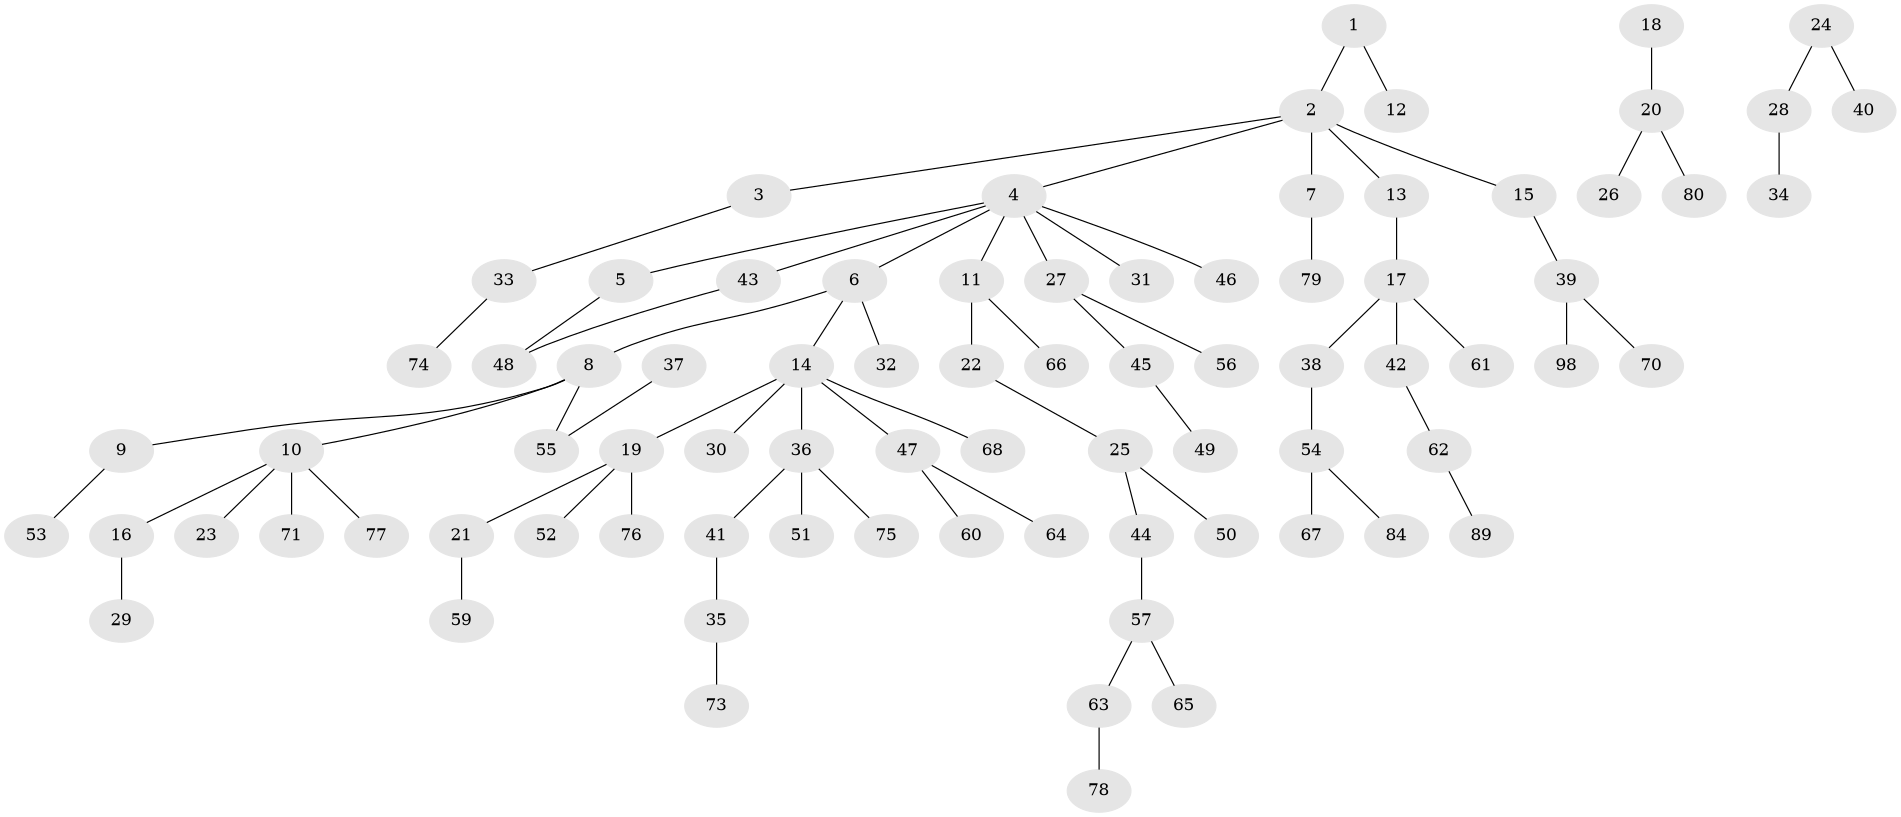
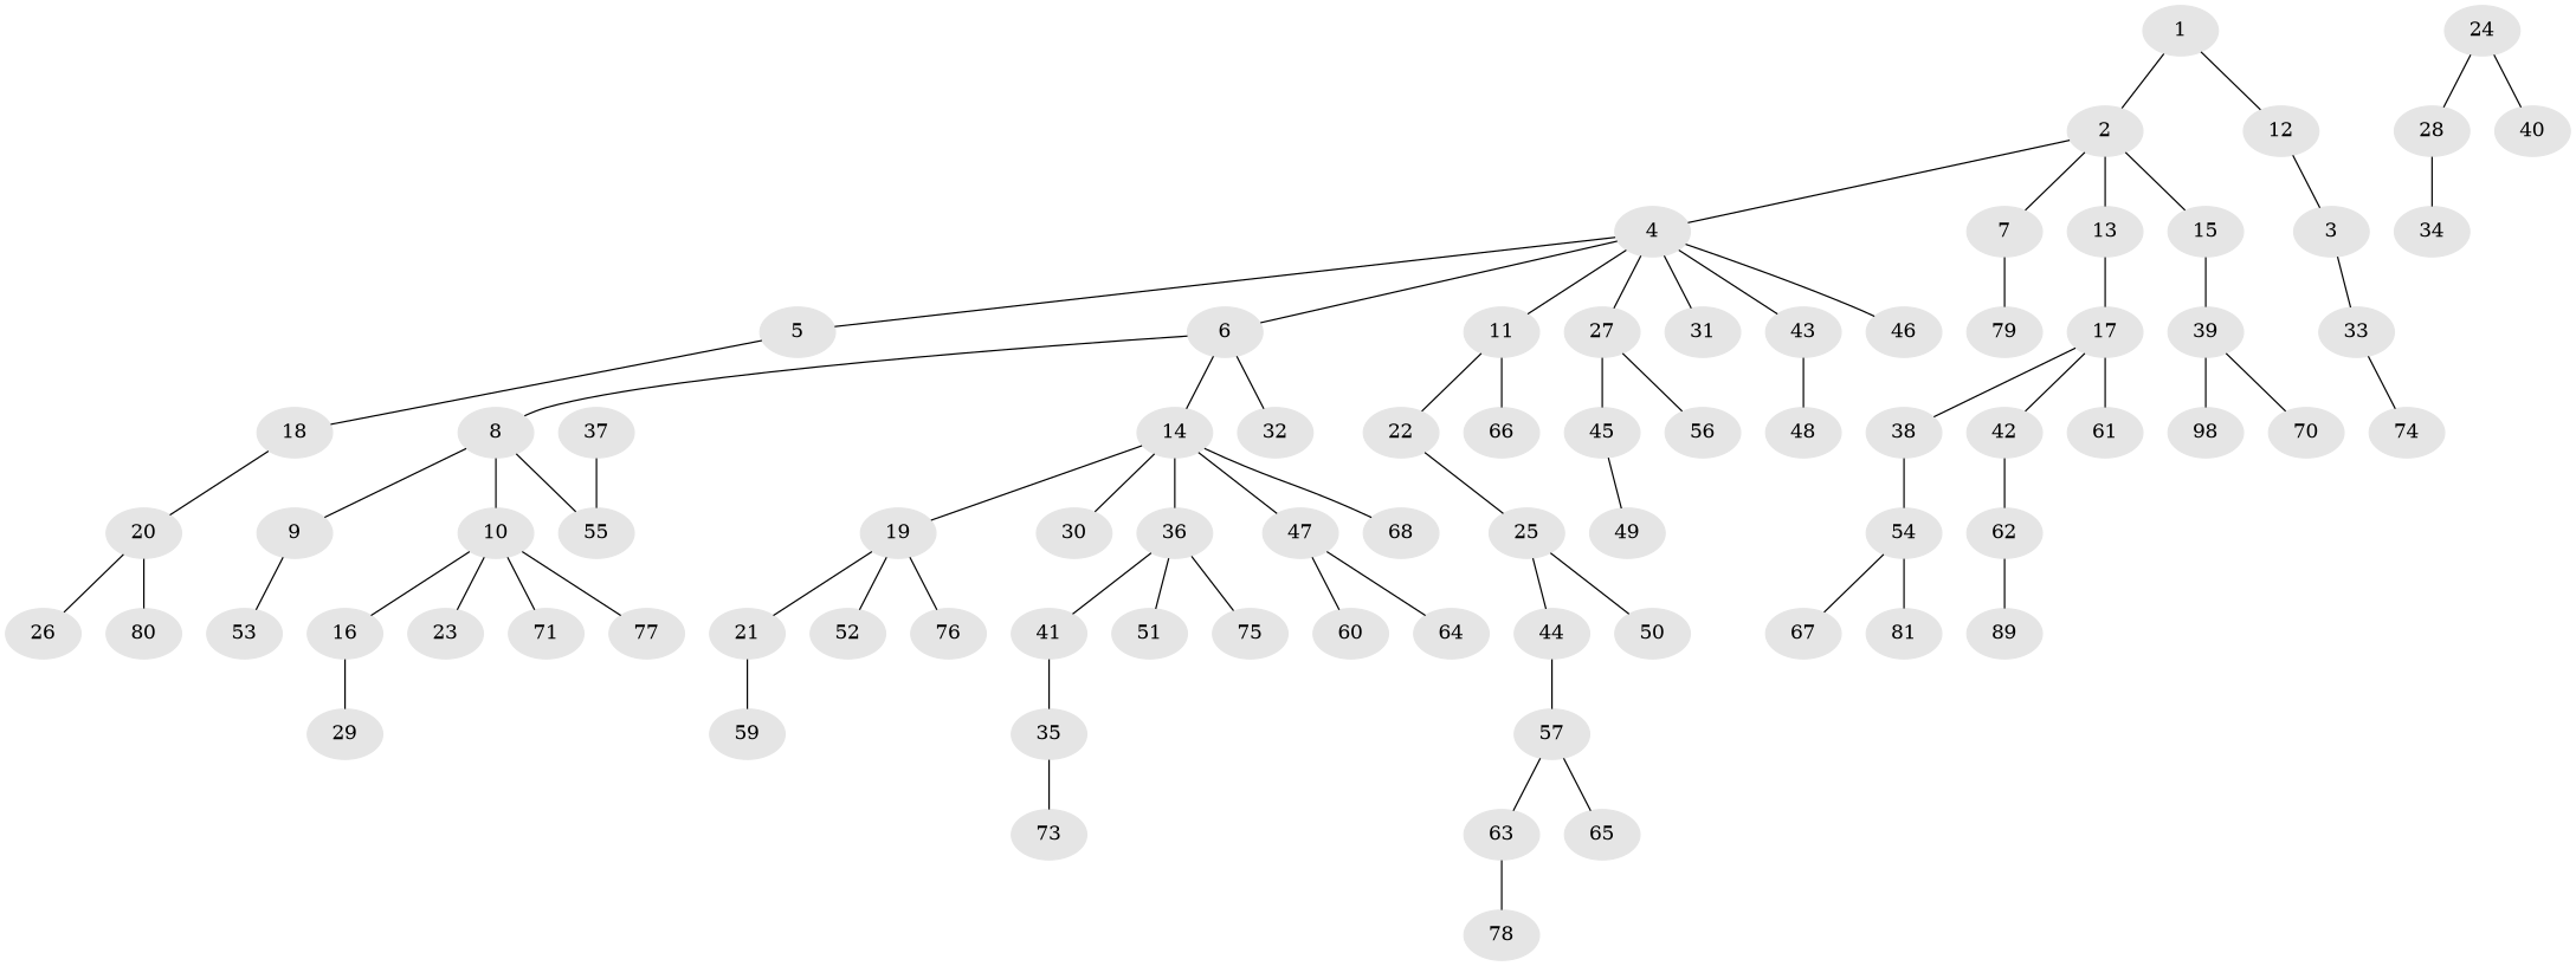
  graph {
    node [color=gray90 style=filled]
    1
    2
    12
    3
    4
    7
    13
    15
    33
    5
    6
    11
    27
    31
    43
    46
    79
    17
    39
    74
    18
    8
    14
    32
    22
    66
    45
    56
    48
    20
    9
    10
    55
    19
    30
    36
    47
    68
    24
    28
    40
    53
    16
    23
    71
    77
    37
    29
    25
    38
    42
    61
    21
    52
    76
    41
    51
    75
    60
    64
    n61 [label=98]
    70
    54
    62
    26
    80
    59
    44
    50
    34
    57
    49
    35
    73
    67
-   81 [label=84]
+   81
    n77 [label=89]
    63
    65
    78
    1 -- 2
    1 -- 12
-   2 -- 3
+   12 -- 3
    2 -- 4
    2 -- 7
    2 -- 13
    2 -- 15
    3 -- 33
    4 -- 5
    4 -- 6
    4 -- 11
    4 -- 27
    4 -- 31
    4 -- 43
    4 -- 46
    7 -- 79
    13 -- 17
    15 -- 39
    33 -- 74
-   5 -- 48
+   5 -- 18
    6 -- 8
    6 -- 14
    6 -- 32
    11 -- 22
    11 -- 66
    27 -- 45
    27 -- 56
    43 -- 48
    17 -- 38
    17 -- 42
    17 -- 61
    39 -- n61
    39 -- 70
    18 -- 20
    8 -- 9
    8 -- 10
    8 -- 55
    14 -- 19
    14 -- 30
    14 -- 36
    14 -- 47
    14 -- 68
    22 -- 25
    45 -- 49
    20 -- 26
    20 -- 80
    9 -- 53
    10 -- 16
    10 -- 23
    10 -- 71
    10 -- 77
    19 -- 21
    19 -- 52
    19 -- 76
    36 -- 41
    36 -- 51
    36 -- 75
    47 -- 60
    47 -- 64
    24 -- 28
    24 -- 40
    28 -- 34
    16 -- 29
    37 -- 55
    25 -- 44
    25 -- 50
    38 -- 54
    42 -- 62
    21 -- 59
    41 -- 35
    54 -- 67
    54 -- 81
    62 -- n77
    44 -- 57
    57 -- 63
    57 -- 65
    35 -- 73
    63 -- 78
  }
